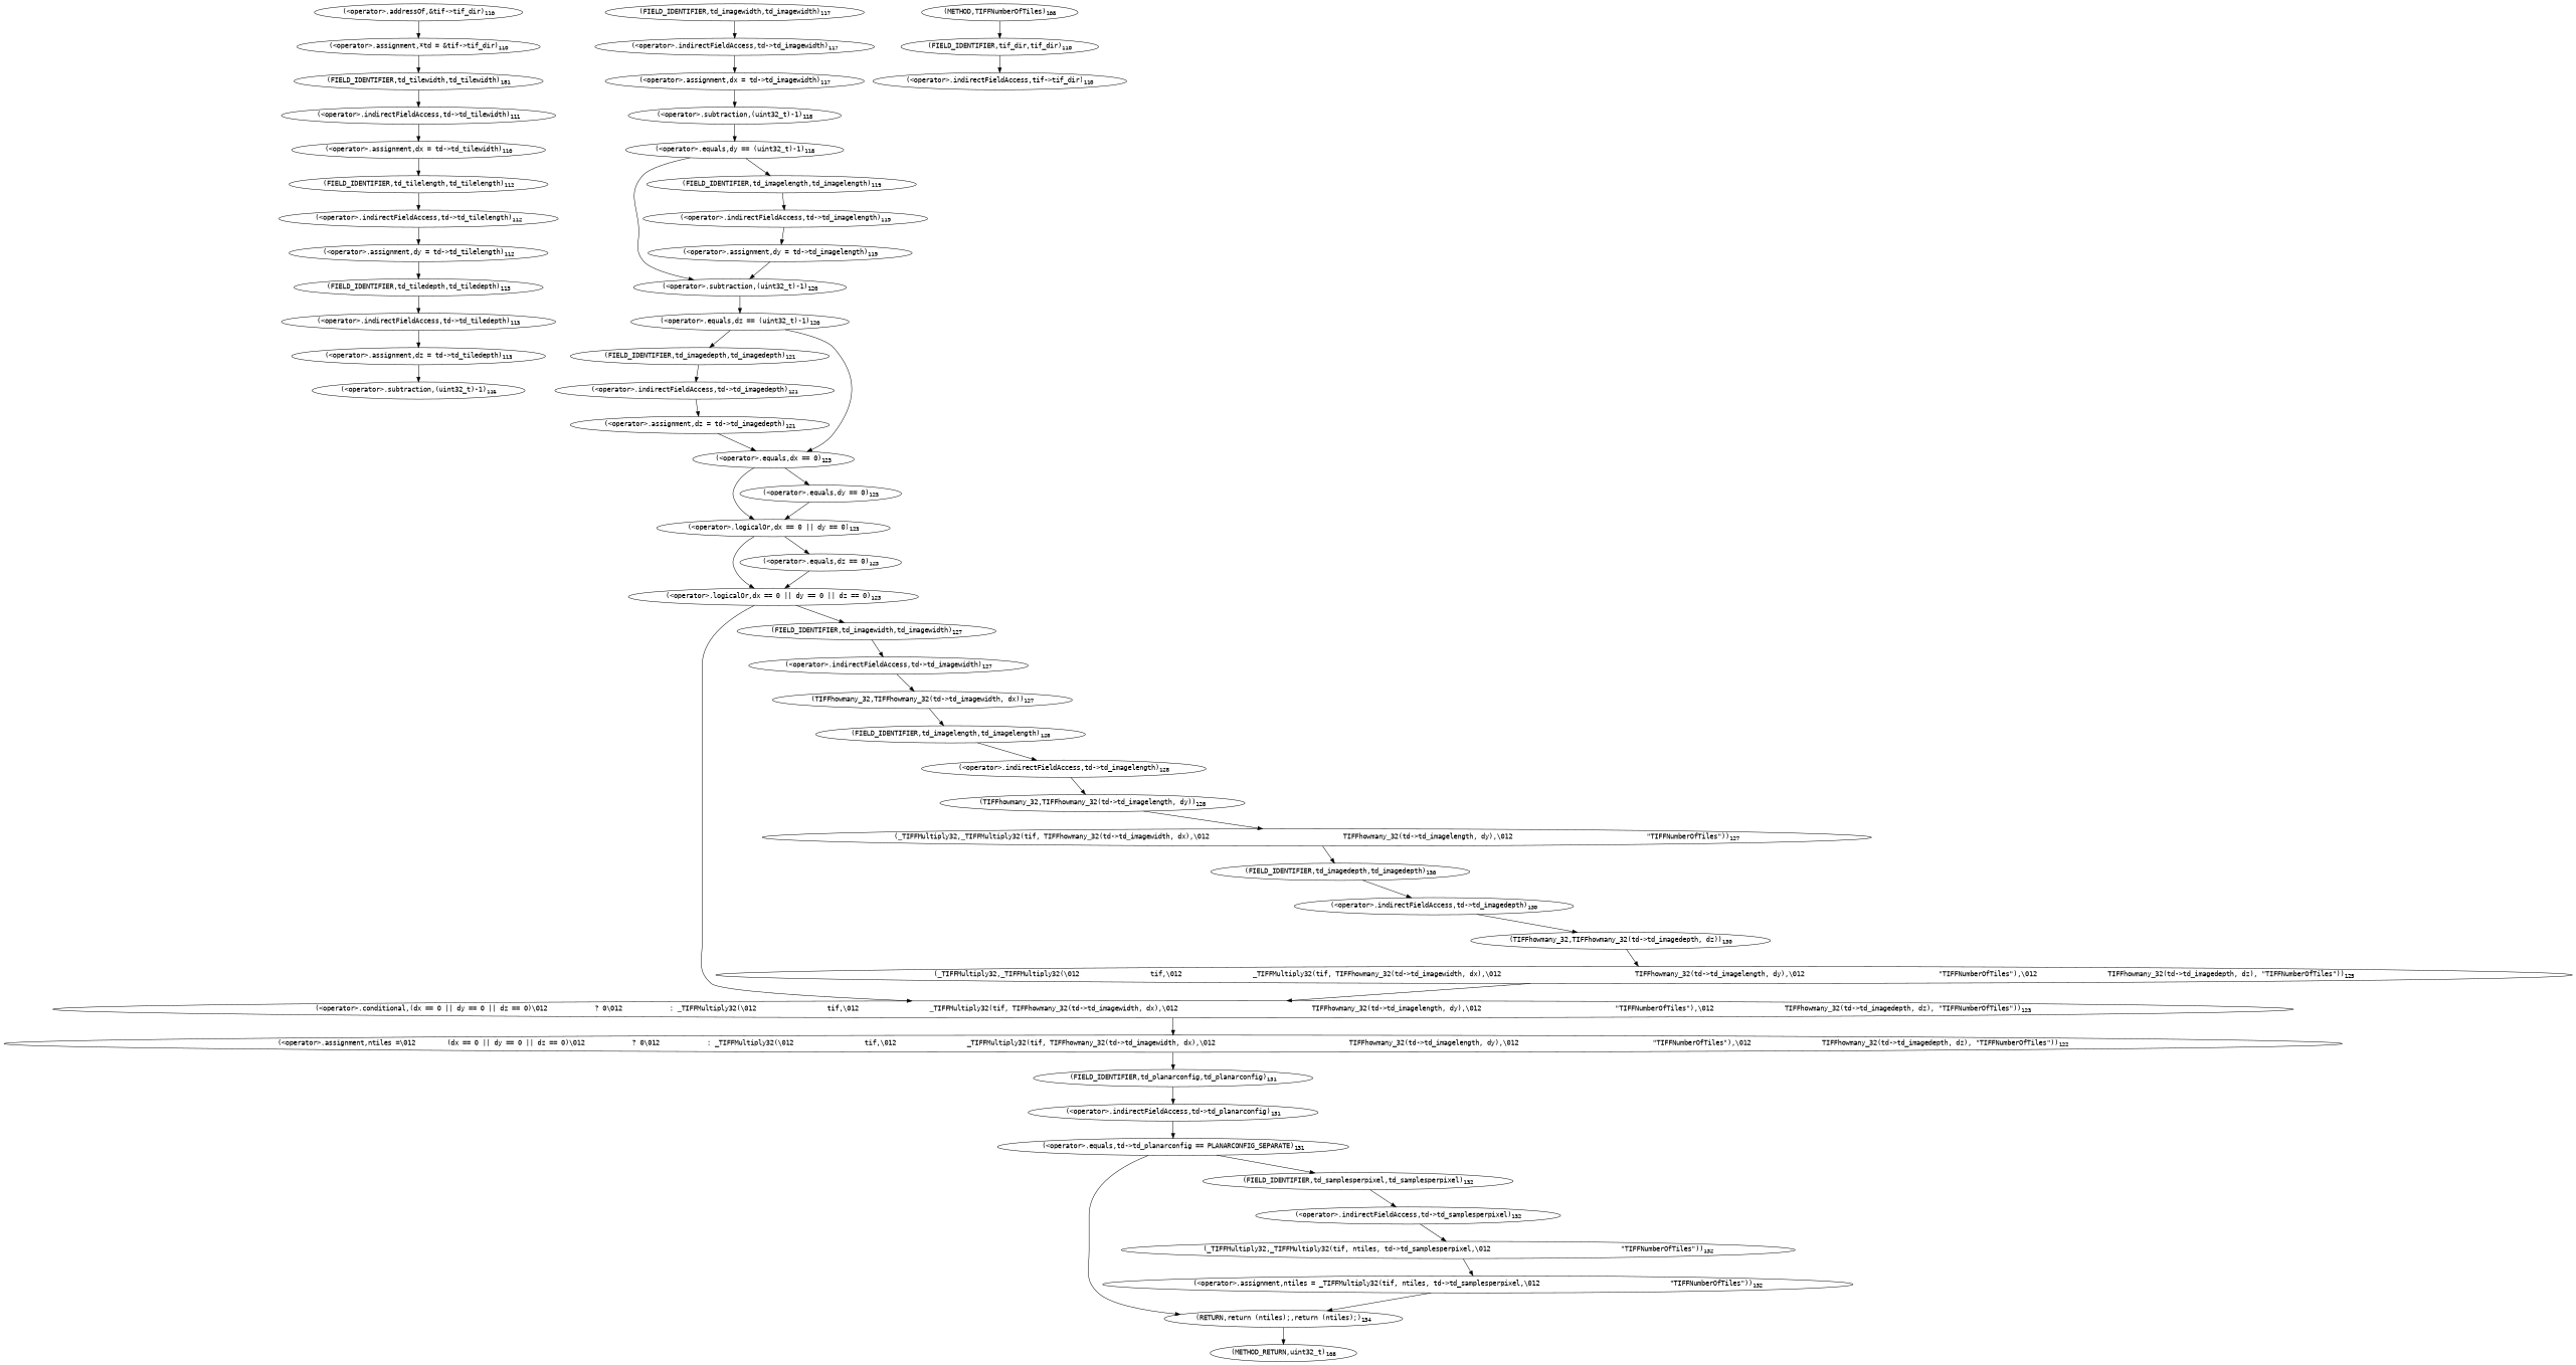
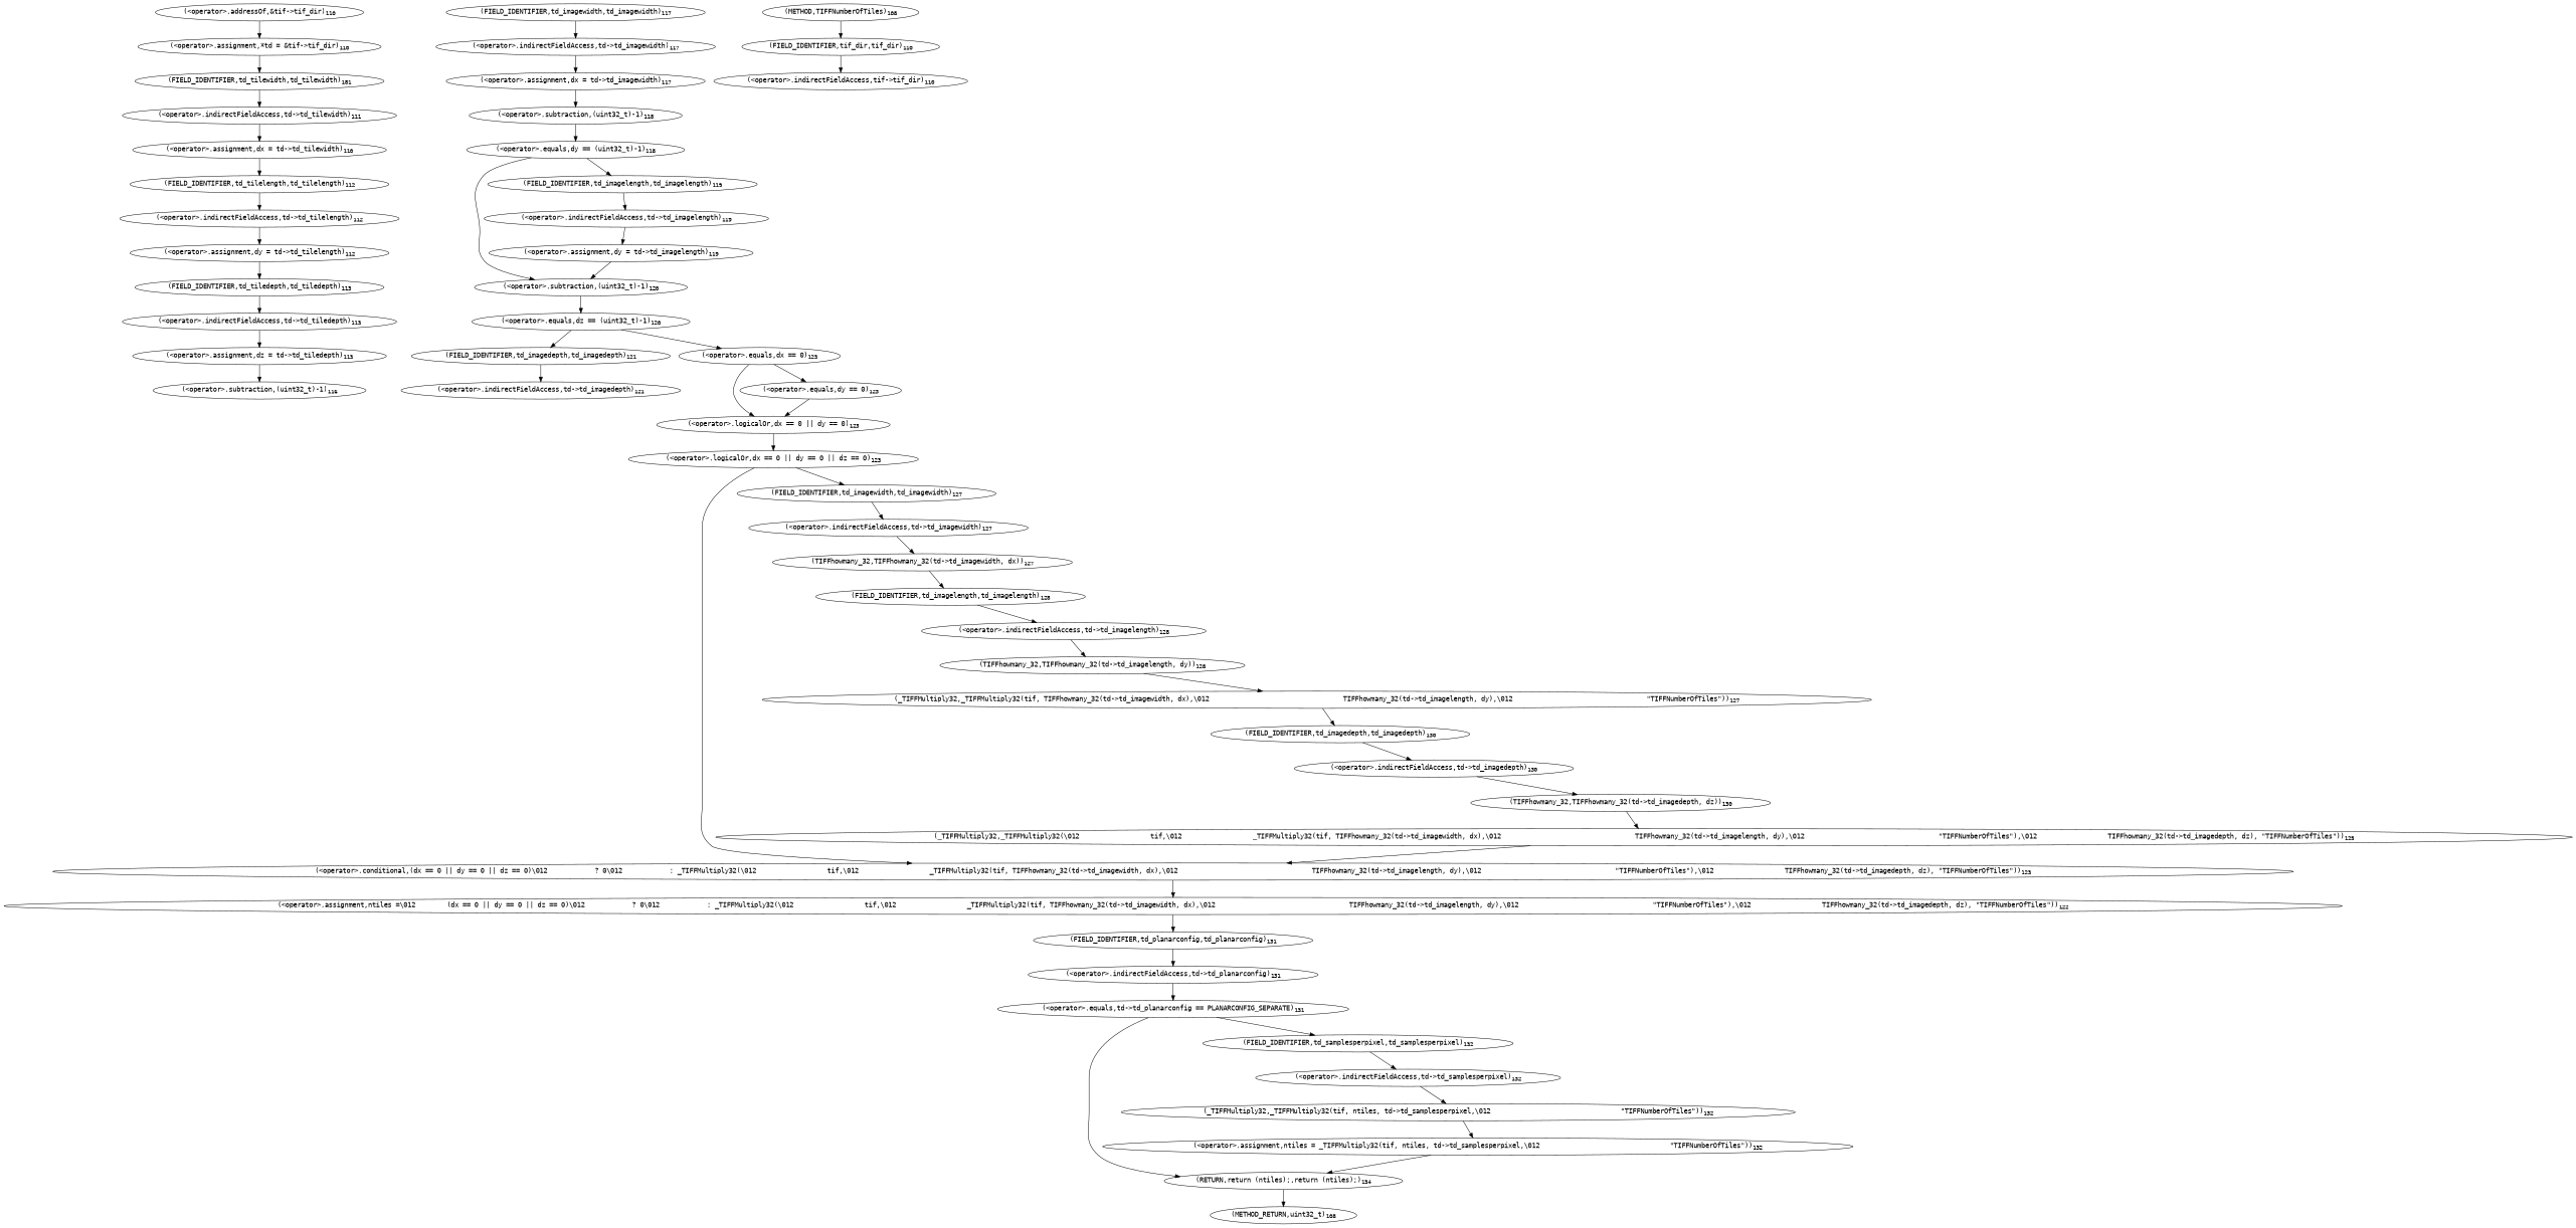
  digraph {
    fontname="DejaVu Sans Mono"
    node [fontname="DejaVu Sans Mono"]
    edge [fontname="DejaVu Sans Mono"]
    n1 [label=<(&lt;operator&gt;.assignment,*td = &amp;tif-&gt;tif_dir)<SUB>110</SUB>>]
    n2 [label=<(FIELD_IDENTIFIER,td_tilewidth,td_tilewidth)<SUB>181</SUB>>]
    n3 [label=<(&lt;operator&gt;.indirectFieldAccess,td-&gt;td_tilewidth)<SUB>111</SUB>>]
    n4 [label=<(&lt;operator&gt;.assignment,dx = td-&gt;td_tilewidth)<SUB>110</SUB>>]
    n5 [label=<(FIELD_IDENTIFIER,td_tilelength,td_tilelength)<SUB>112</SUB>>]
    n6 [label=<(&lt;operator&gt;.indirectFieldAccess,td-&gt;td_tilelength)<SUB>112</SUB>>]
    n7 [label=<(&lt;operator&gt;.assignment,dy = td-&gt;td_tilelength)<SUB>112</SUB>>]
    n8 [label=<(FIELD_IDENTIFIER,td_tiledepth,td_tiledepth)<SUB>113</SUB>>]
    n9 [label=<(&lt;operator&gt;.indirectFieldAccess,td-&gt;td_tiledepth)<SUB>113</SUB>>]
    n10 [label=<(&lt;operator&gt;.assignment,dz = td-&gt;td_tiledepth)<SUB>113</SUB>>]
    n11 [label=<(&lt;operator&gt;.subtraction,(uint32_t)-1)<SUB>116</SUB>>]
    n12 [label=<(&lt;operator&gt;.assignment,ntiles =\012        (dx == 0 || dy == 0 || dz == 0)\012            ? 0\012            : _TIFFMultiply32(\012                  tif,\012                  _TIFFMultiply32(tif, TIFFhowmany_32(td-&gt;td_imagewidth, dx),\012                                  TIFFhowmany_32(td-&gt;td_imagelength, dy),\012                                  &quot;TIFFNumberOfTiles&quot;),\012                  TIFFhowmany_32(td-&gt;td_imagedepth, dz), &quot;TIFFNumberOfTiles&quot;))<SUB>122</SUB>>]
    n13 [label=<(FIELD_IDENTIFIER,td_planarconfig,td_planarconfig)<SUB>131</SUB>>]
    n14 [label=<(&lt;operator&gt;.indirectFieldAccess,td-&gt;td_planarconfig)<SUB>131</SUB>>]
    n15 [label=<(RETURN,return (ntiles);,return (ntiles);)<SUB>134</SUB>>]
    n16 [label=<(METHOD_RETURN,uint32_t)<SUB>108</SUB>>]
    n17 [label=<(&lt;operator&gt;.addressOf,&amp;tif-&gt;tif_dir)<SUB>110</SUB>>]
    n18 [label=<(&lt;operator&gt;.subtraction,(uint32_t)-1)<SUB>118</SUB>>]
    n19 [label=<(&lt;operator&gt;.equals,dy == (uint32_t)-1)<SUB>118</SUB>>]
    n20 [label=<(FIELD_IDENTIFIER,td_imagewidth,td_imagewidth)<SUB>117</SUB>>]
    n21 [label=<(&lt;operator&gt;.indirectFieldAccess,td-&gt;td_imagewidth)<SUB>117</SUB>>]
    n22 [label=<(&lt;operator&gt;.subtraction,(uint32_t)-1)<SUB>120</SUB>>]
    n23 [label=<(FIELD_IDENTIFIER,td_imagelength,td_imagelength)<SUB>119</SUB>>]
    n24 [label=<(&lt;operator&gt;.equals,dz == (uint32_t)-1)<SUB>120</SUB>>]
    n25 [label=<(&lt;operator&gt;.indirectFieldAccess,td-&gt;td_imagelength)<SUB>119</SUB>>]
    n26 [label=<(FIELD_IDENTIFIER,td_imagedepth,td_imagedepth)<SUB>121</SUB>>]
    n27 [label=<(&lt;operator&gt;.equals,dx == 0)<SUB>123</SUB>>]
    n28 [label=<(&lt;operator&gt;.indirectFieldAccess,td-&gt;td_imagedepth)<SUB>121</SUB>>]
    n29 [label=<(&lt;operator&gt;.logicalOr,dx == 0 || dy == 0)<SUB>123</SUB>>]
    n30 [label=<(&lt;operator&gt;.equals,dy == 0)<SUB>123</SUB>>]
    n31 [label=<(&lt;operator&gt;.conditional,(dx == 0 || dy == 0 || dz == 0)\012            ? 0\012            : _TIFFMultiply32(\012                  tif,\012                  _TIFFMultiply32(tif, TIFFhowmany_32(td-&gt;td_imagewidth, dx),\012                                  TIFFhowmany_32(td-&gt;td_imagelength, dy),\012                                  &quot;TIFFNumberOfTiles&quot;),\012                  TIFFhowmany_32(td-&gt;td_imagedepth, dz), &quot;TIFFNumberOfTiles&quot;))<SUB>123</SUB>>]
    n32 [label=<(&lt;operator&gt;.equals,td-&gt;td_planarconfig == PLANARCONFIG_SEPARATE)<SUB>131</SUB>>]
    n33 [label=<(FIELD_IDENTIFIER,td_samplesperpixel,td_samplesperpixel)<SUB>132</SUB>>]
    n34 [label=<(&lt;operator&gt;.indirectFieldAccess,td-&gt;td_samplesperpixel)<SUB>132</SUB>>]
    n35 [label=<(&lt;operator&gt;.indirectFieldAccess,tif-&gt;tif_dir)<SUB>110</SUB>>]
    n36 [label=<(&lt;operator&gt;.assignment,dx = td-&gt;td_imagewidth)<SUB>117</SUB>>]
    n37 [label=<(&lt;operator&gt;.assignment,dy = td-&gt;td_imagelength)<SUB>119</SUB>>]
-   n38 [label=<(&lt;operator&gt;.assignment,dz = td-&gt;td_imagedepth)<SUB>121</SUB>>]
    n39 [label=<(&lt;operator&gt;.logicalOr,dx == 0 || dy == 0 || dz == 0)<SUB>123</SUB>>]
    n40 [label=<(FIELD_IDENTIFIER,td_imagewidth,td_imagewidth)<SUB>127</SUB>>]
    n41 [label=<(&lt;operator&gt;.indirectFieldAccess,td-&gt;td_imagewidth)<SUB>127</SUB>>]
    n42 [label=<(_TIFFMultiply32,_TIFFMultiply32(\012                  tif,\012                  _TIFFMultiply32(tif, TIFFhowmany_32(td-&gt;td_imagewidth, dx),\012                                  TIFFhowmany_32(td-&gt;td_imagelength, dy),\012                                  &quot;TIFFNumberOfTiles&quot;),\012                  TIFFhowmany_32(td-&gt;td_imagedepth, dz), &quot;TIFFNumberOfTiles&quot;))<SUB>125</SUB>>]
    n43 [label=<(&lt;operator&gt;.assignment,ntiles = _TIFFMultiply32(tif, ntiles, td-&gt;td_samplesperpixel,\012                                 &quot;TIFFNumberOfTiles&quot;))<SUB>132</SUB>>]
    n44 [label=<(FIELD_IDENTIFIER,tif_dir,tif_dir)<SUB>110</SUB>>]
-   n45 [label=<(&lt;operator&gt;.equals,dz == 0)<SUB>123</SUB>>]
    n46 [label=<(_TIFFMultiply32,_TIFFMultiply32(tif, TIFFhowmany_32(td-&gt;td_imagewidth, dx),\012                                  TIFFhowmany_32(td-&gt;td_imagelength, dy),\012                                  &quot;TIFFNumberOfTiles&quot;))<SUB>127</SUB>>]
    n47 [label=<(FIELD_IDENTIFIER,td_imagedepth,td_imagedepth)<SUB>130</SUB>>]
    n48 [label=<(&lt;operator&gt;.indirectFieldAccess,td-&gt;td_imagedepth)<SUB>130</SUB>>]
    n49 [label=<(TIFFhowmany_32,TIFFhowmany_32(td-&gt;td_imagedepth, dz))<SUB>130</SUB>>]
    n50 [label=<(_TIFFMultiply32,_TIFFMultiply32(tif, ntiles, td-&gt;td_samplesperpixel,\012                                 &quot;TIFFNumberOfTiles&quot;))<SUB>132</SUB>>]
    n51 [label=<(TIFFhowmany_32,TIFFhowmany_32(td-&gt;td_imagewidth, dx))<SUB>127</SUB>>]
    n52 [label=<(FIELD_IDENTIFIER,td_imagelength,td_imagelength)<SUB>128</SUB>>]
    n53 [label=<(&lt;operator&gt;.indirectFieldAccess,td-&gt;td_imagelength)<SUB>128</SUB>>]
    n54 [label=<(TIFFhowmany_32,TIFFhowmany_32(td-&gt;td_imagelength, dy))<SUB>128</SUB>>]
    n55 [label=<(METHOD,TIFFNumberOfTiles)<SUB>108</SUB>>]
    n1 -> n2
    n2 -> n3
    n3 -> n4
    n4 -> n5
    n5 -> n6
    n6 -> n7
    n7 -> n8
    n8 -> n9
    n9 -> n10
    n10 -> n11
    n12 -> n13
    n13 -> n14
    n14 -> n32
    n15 -> n16
    n17 -> n1
    n18 -> n19
    n19 -> n22
    n19 -> n23
    n20 -> n21
    n21 -> n36
    n22 -> n24
    n23 -> n25
    n24 -> n26
    n24 -> n27
    n25 -> n37
    n26 -> n28
    n27 -> n29
    n27 -> n30
-   n28 -> n38
    n29 -> n39
-   n29 -> n45
    n30 -> n29
    n31 -> n12
    n32 -> n15
    n32 -> n33
    n33 -> n34
    n34 -> n50
    n36 -> n18
    n37 -> n22
-   n38 -> n27
    n39 -> n31
    n39 -> n40
    n40 -> n41
    n41 -> n51
    n42 -> n31
    n43 -> n15
    n44 -> n35
-   n45 -> n39
    n46 -> n47
    n47 -> n48
    n48 -> n49
    n49 -> n42
    n50 -> n43
    n51 -> n52
    n52 -> n53
    n53 -> n54
    n54 -> n46
    n55 -> n44
  }
